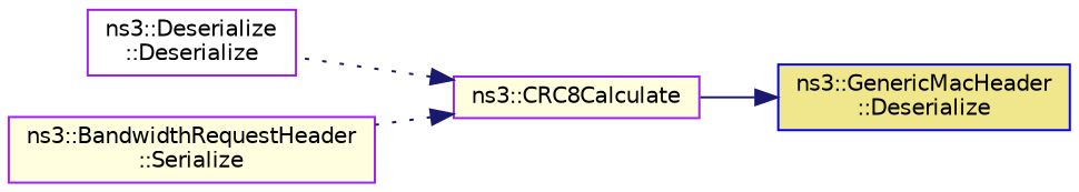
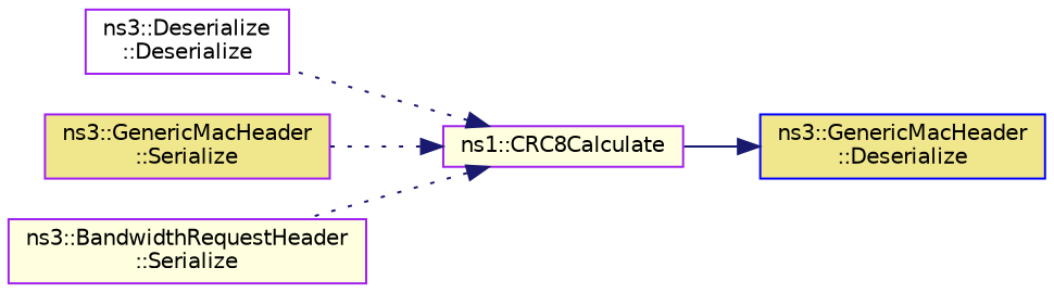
  digraph {
    rankdir=RL
    node [color=purple fillcolor=lightyellow fontname=Helvetica fontsize=10 shape=record style=filled]
    edge [color=midnightblue dir=back fontname=Helvetica fontsize=10 labelfontname=Helvetica labelfontsize=10 style=dotted]
-   n1 [fontcolor=black height=0.2 label="ns3::CRC8Calculate" width=0.4]
+   n1 [fontcolor=black height=0.2 label="ns1::CRC8Calculate" width=0.4]
    n2 [fillcolor=white height=0.2 label="ns3::Deserialize\l::Deserialize" width=0.4]
+   n3 [fillcolor=khaki height=0.2 label="ns3::GenericMacHeader\l::Serialize" width=0.4]
    n4 [height=0.2 label="ns3::BandwidthRequestHeader\l::Serialize" width=0.4]
    n5 [color=blue fillcolor=khaki height=0.2 label="ns3::GenericMacHeader\l::Deserialize" width=0.4]
    n1 -> n2
+   n1 -> n3
    n1 -> n4
    n5 -> n1 [style=solid]
  }
